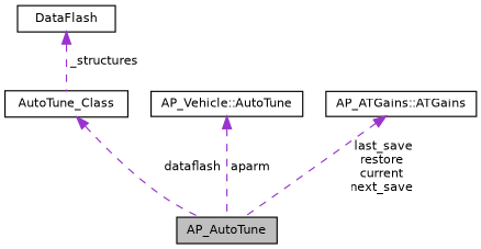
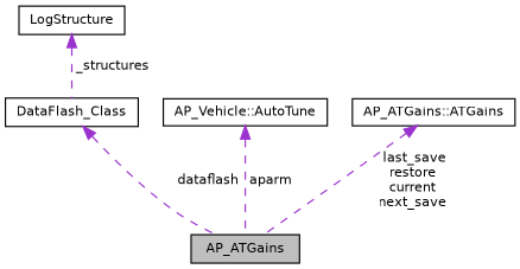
  digraph {
    node [color=black fillcolor=white fontname=Helvetica fontsize=10 shape=record style=filled]
    edge [color=darkorchid3 dir=back fontname=Helvetica fontsize=10 labelfontname=Helvetica labelfontsize=10 style=dashed]
-   n1 [fillcolor=grey75 fontcolor=black height=0.2 label=AP_AutoTune width=0.4]
-   n2 [height=0.2 label=AutoTune_Class width=0.4]
-   n3 [height=0.2 label=DataFlash width=0.4]
+   n1 [fillcolor=grey75 fontcolor=black height=0.2 label=AP_ATGains width=0.4]
+   n2 [height=0.2 label=DataFlash_Class width=0.4]
+   n3 [height=0.2 label=LogStructure width=0.4]
    n4 [height=0.2 label="AP_Vehicle::AutoTune" width=0.4]
    n5 [height=0.2 label="AP_ATGains::ATGains" width=0.4]
    n2 -> n1 [label=" dataflash"]
    n3 -> n2 [label=" _structures"]
    n4 -> n1 [label=" aparm"]
    n5 -> n1 [label=" last_save\nrestore\ncurrent\nnext_save"]
  }
